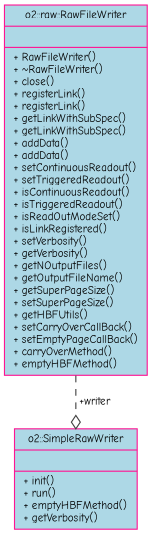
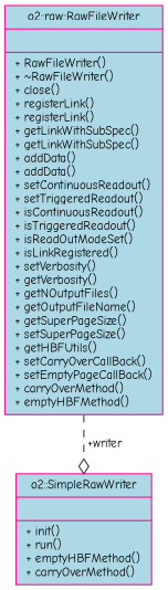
  digraph {
    fontname="Comic Neue"
    node [color=deeppink fillcolor=lightblue fontname="Comic Neue" fontsize=10 shape=record style=filled]
-   n1 [fontcolor=black height=0.2 label="{o2::SimpleRawWriter\n||+ init()\l+ run()\l+ emptyHBFMethod()\l+ getVerbosity()\l}" width=0.4]
+   n1 [fontcolor=black height=0.2 label="{o2::SimpleRawWriter\n||+ init()\l+ run()\l+ emptyHBFMethod()\l+ carryOverMethod()\l}" width=0.4]
    n2 [height=0.2 label="{o2::raw::RawFileWriter\n||+ RawFileWriter()\l+ ~RawFileWriter()\l+ close()\l+ registerLink()\l+ registerLink()\l+ getLinkWithSubSpec()\l+ getLinkWithSubSpec()\l+ addData()\l+ addData()\l+ setContinuousReadout()\l+ setTriggeredReadout()\l+ isContinuousReadout()\l+ isTriggeredReadout()\l+ isReadOutModeSet()\l+ isLinkRegistered()\l+ setVerbosity()\l+ getVerbosity()\l+ getNOutputFiles()\l+ getOutputFileName()\l+ getSuperPageSize()\l+ setSuperPageSize()\l+ getHBFUtils()\l+ setCarryOverCallBack()\l+ setEmptyPageCallBack()\l+ carryOverMethod()\l+ emptyHBFMethod()\l}" width=0.4]
    n2 -> n1 [arrowhead=odiamond color=grey25 fontname="Comic Neue" fontsize=10 label=" +writer" labelfontname=Helvetica labelfontsize=10 style=dashed]
  }
